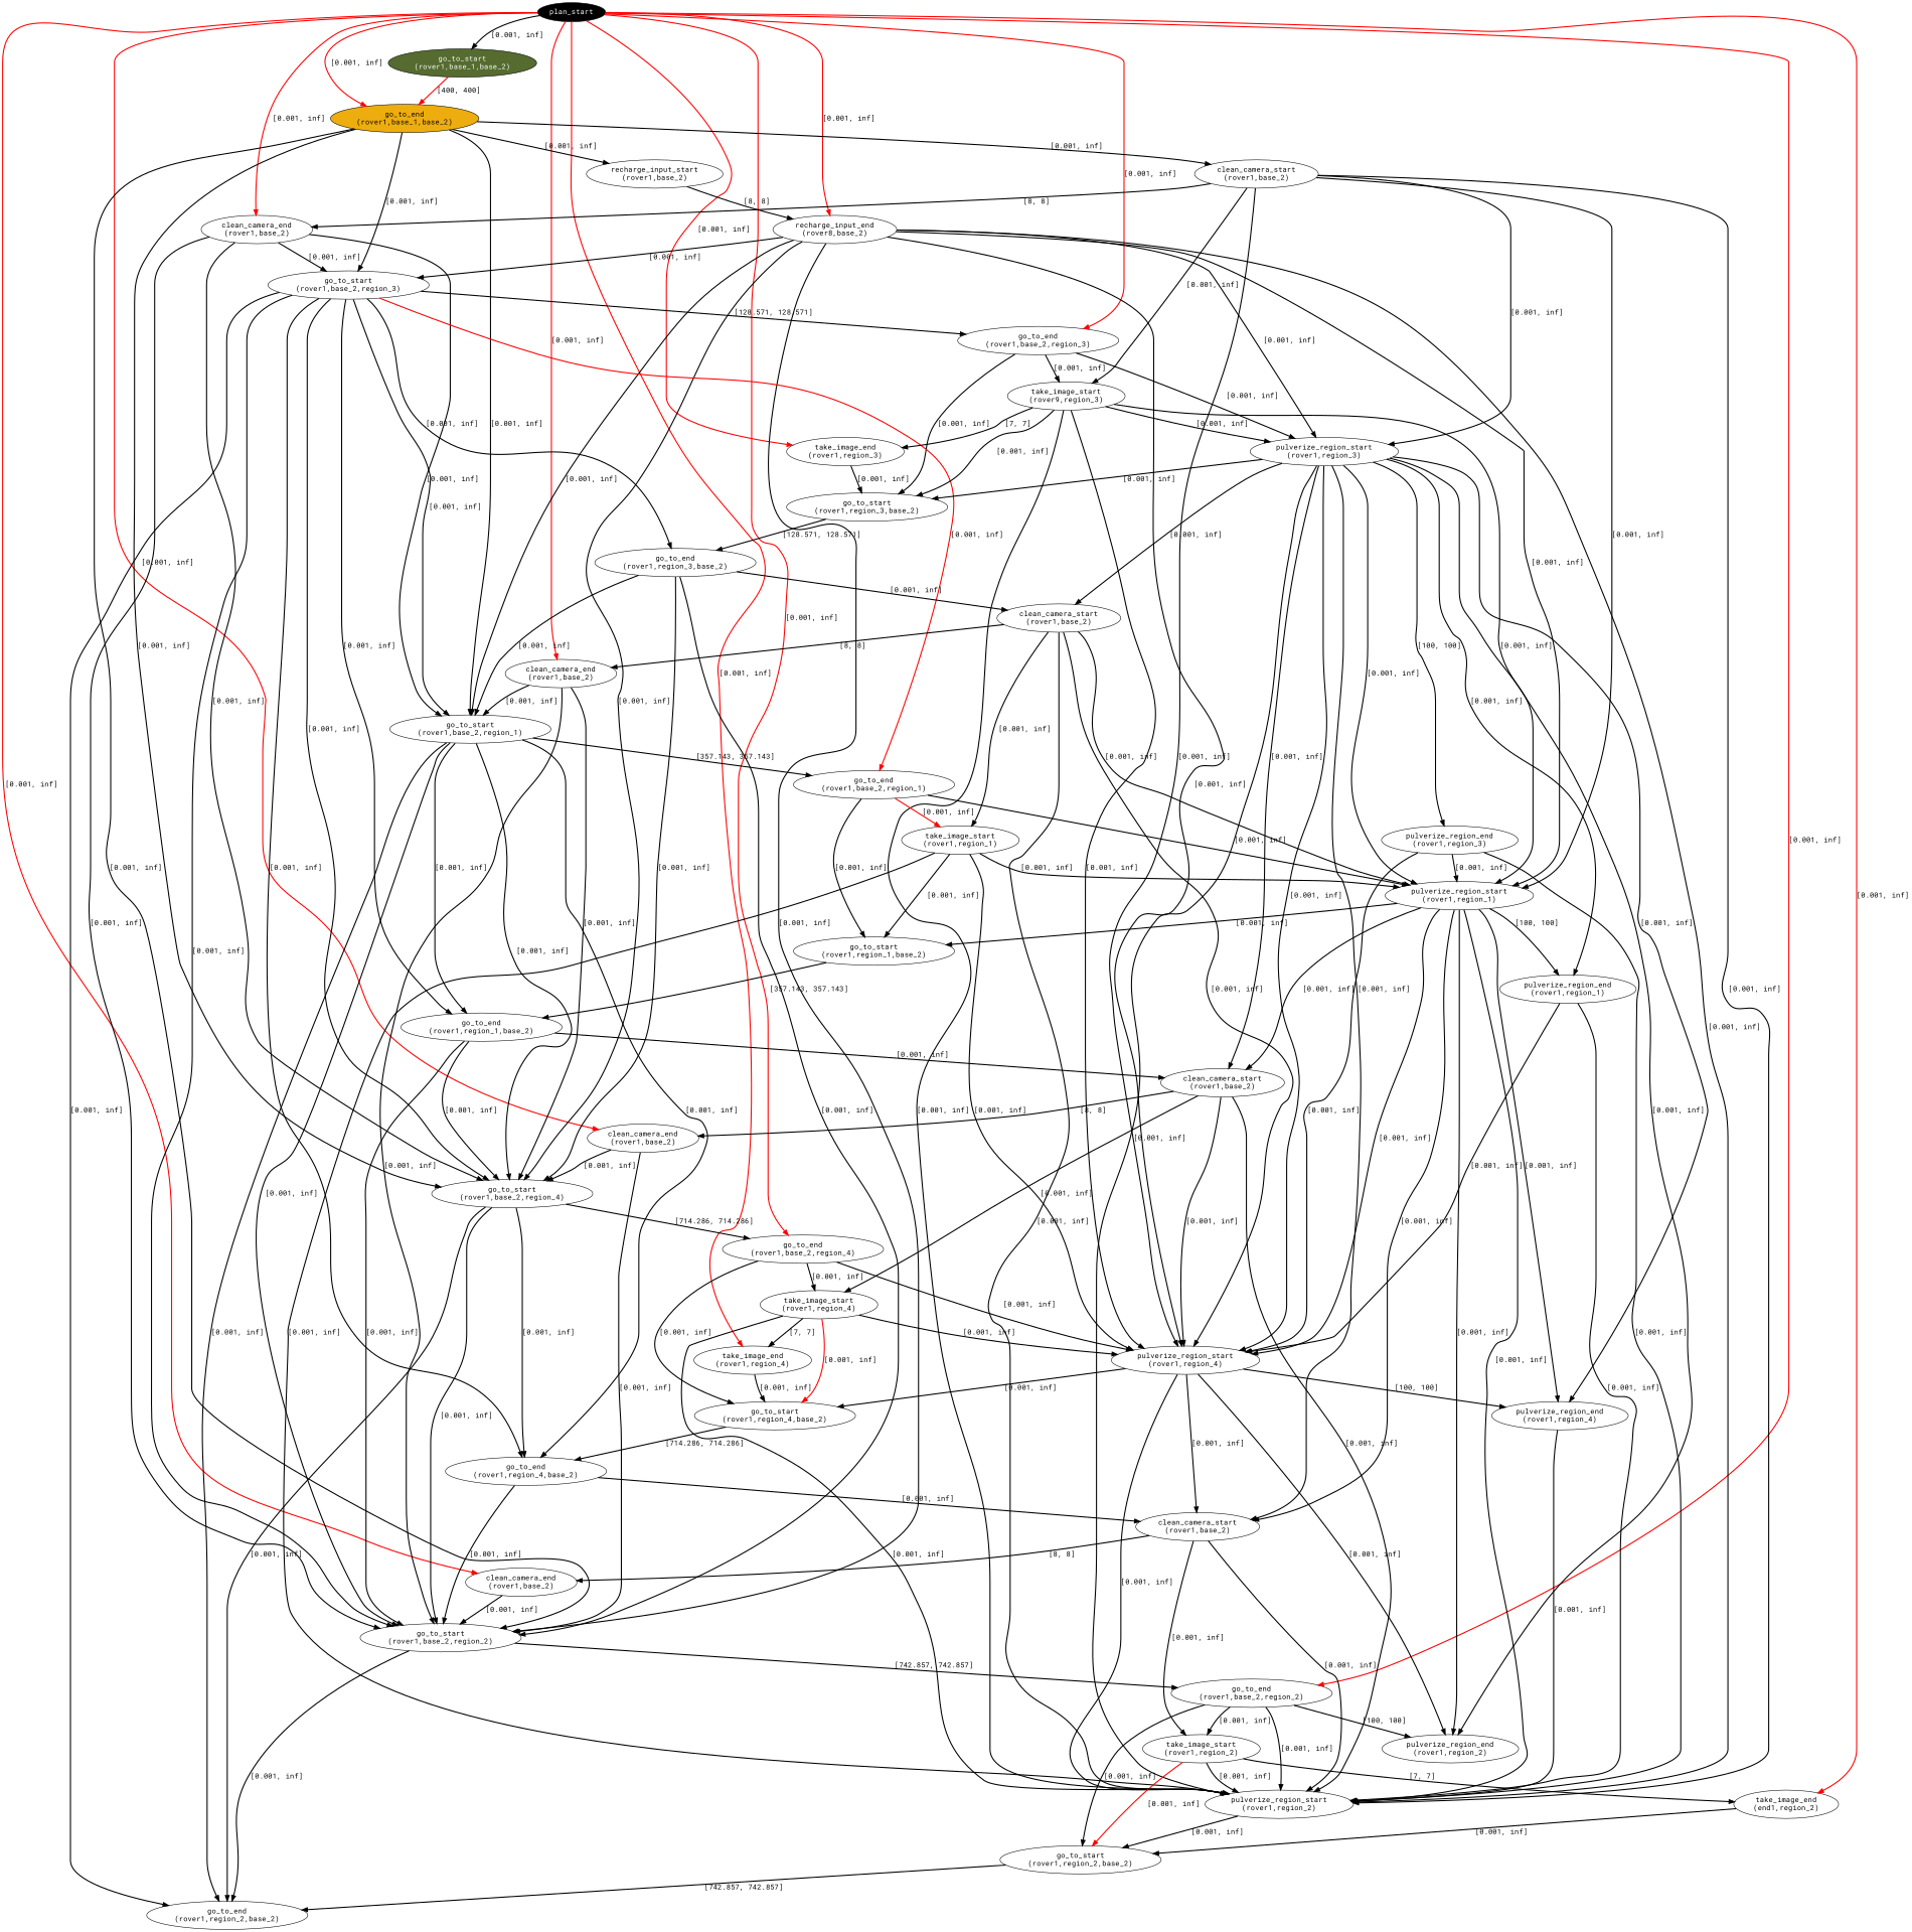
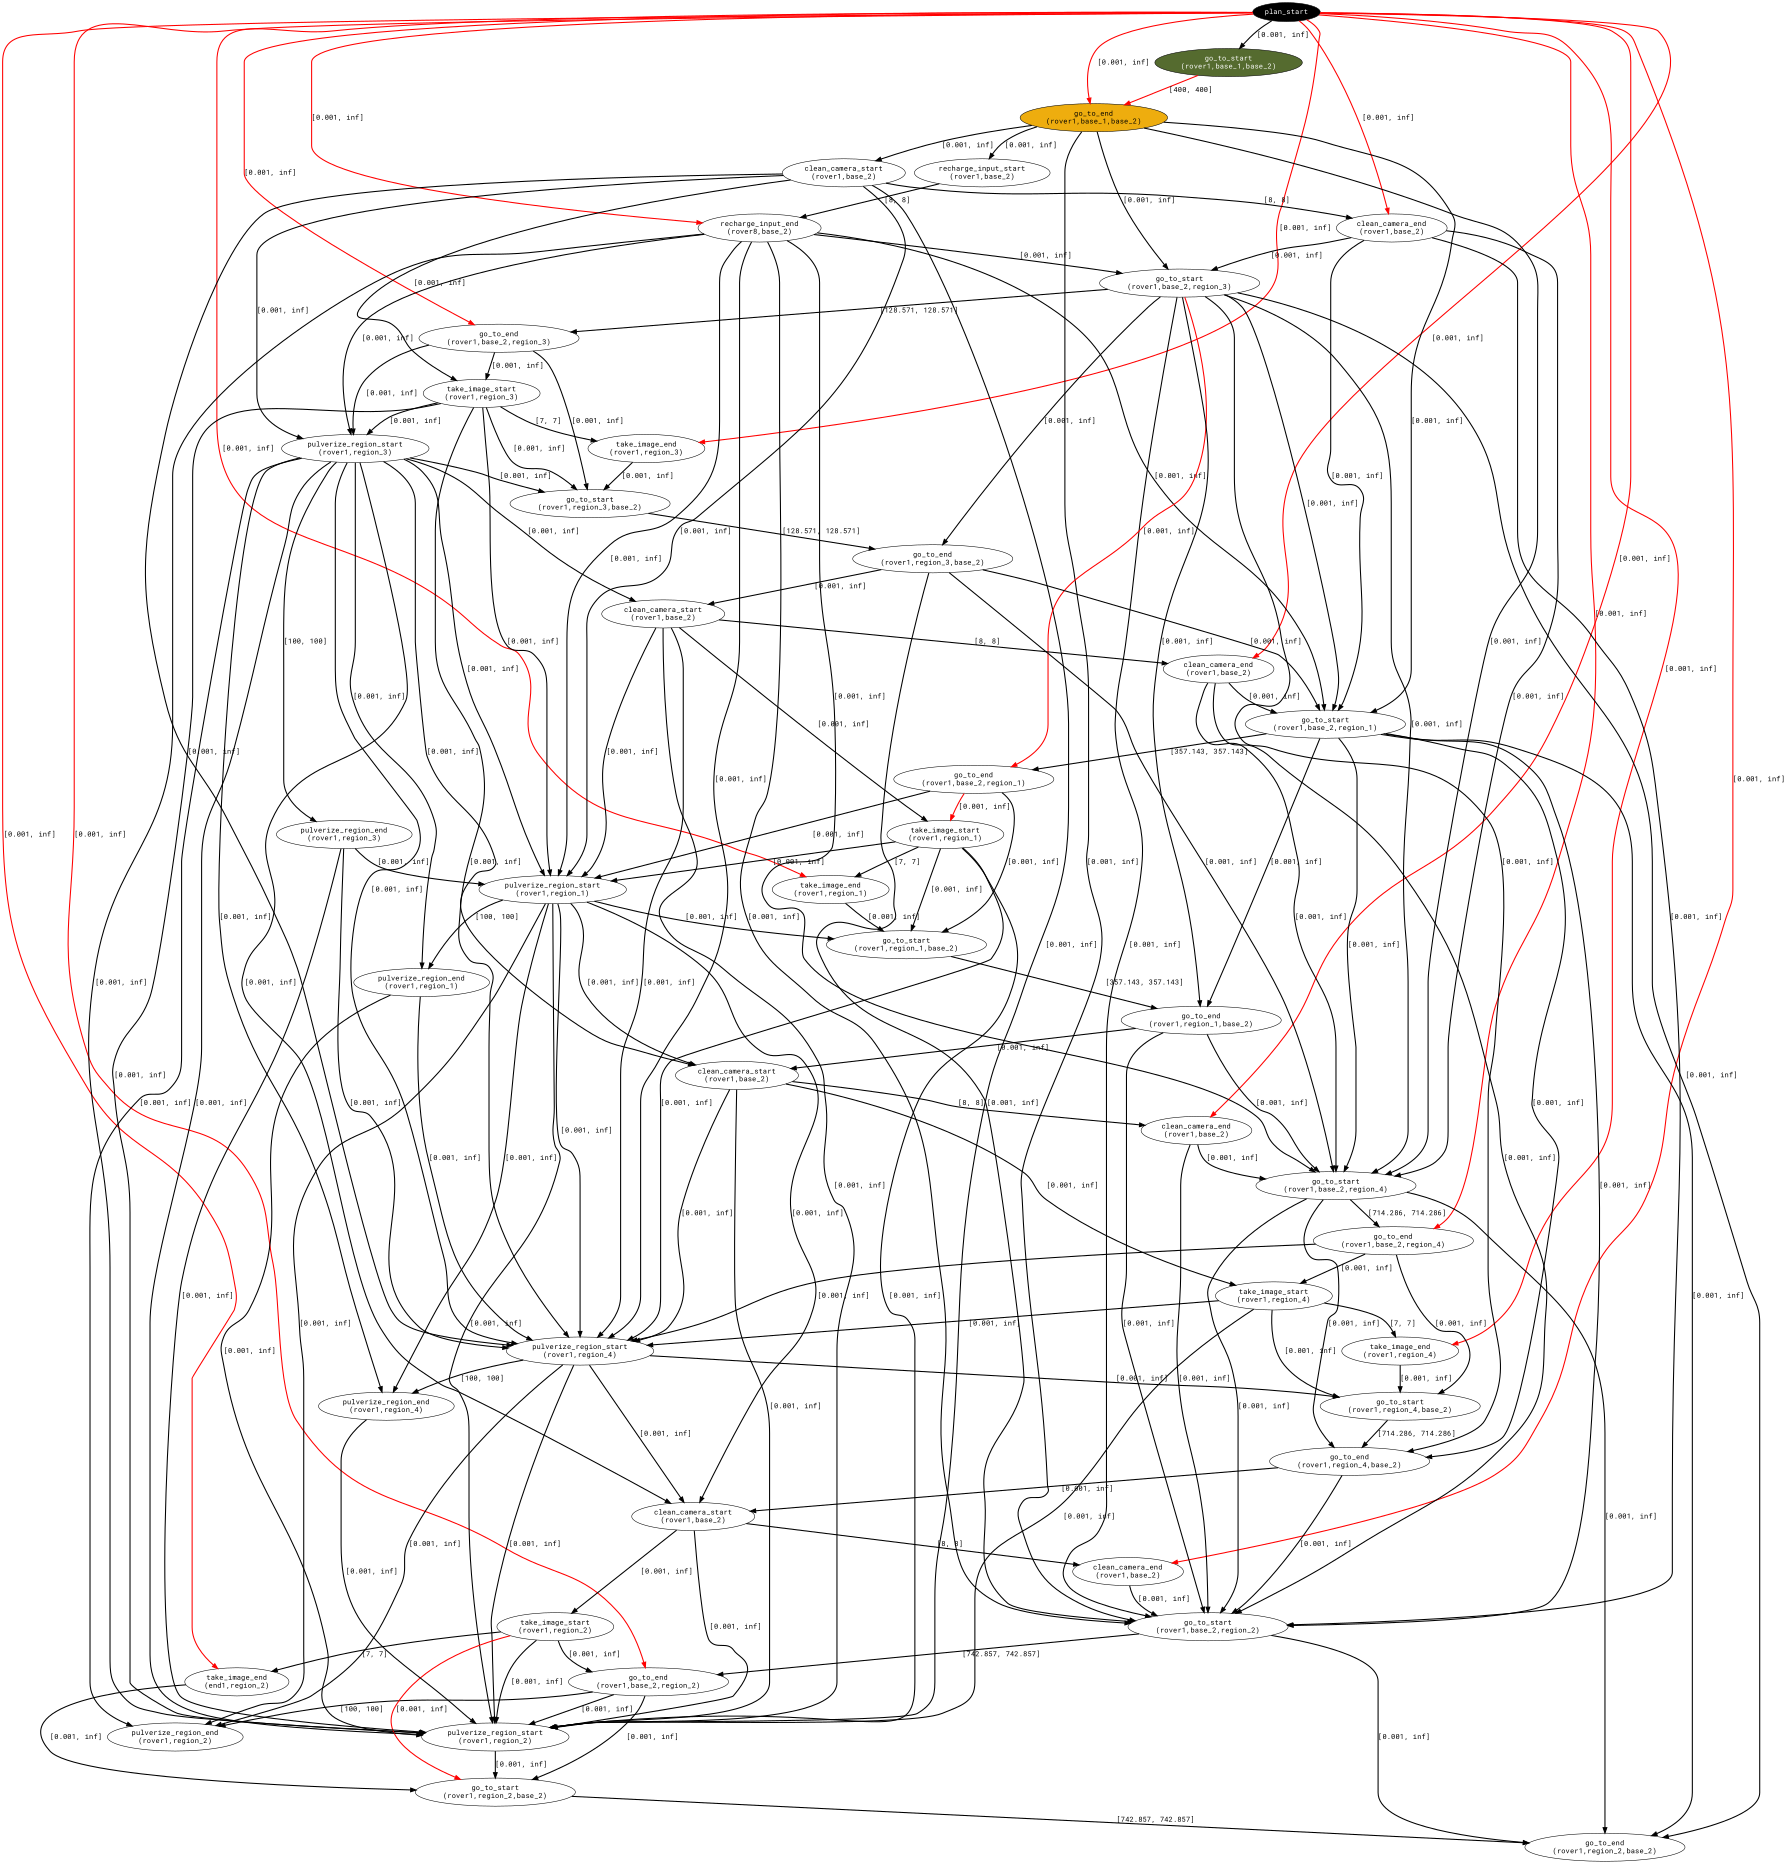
  digraph {
    fontname="Roboto Mono"
    node [fontname="Roboto Mono"]
    edge [color=black fontname="Roboto Mono" penwidth=2]
    n1 [fillcolor=black fontcolor=white label=plan_start style=filled]
    n2 [fillcolor=darkolivegreen fontcolor=white label="go_to_start\n(rover1,base_1,base_2)" style=filled]
    n3 [fillcolor=darkgoldenrod2 label="go_to_end\n(rover1,base_1,base_2)" style=filled]
    n4 [label="recharge_input_end\n(rover8,base_2)"]
    n5 [label="clean_camera_end\n(rover1,base_2)"]
    n6 [label="go_to_end\n(rover1,base_2,region_3)"]
    n7 [label="take_image_end\n(rover1,region_3)"]
    n8 [label="clean_camera_end\n(rover1,base_2)"]
+   n9 [label="take_image_end\n(rover1,region_1)"]
    n10 [label="clean_camera_end\n(rover1,base_2)"]
    n11 [label="go_to_end\n(rover1,base_2,region_4)"]
    n12 [label="take_image_end\n(rover1,region_4)"]
    n13 [label="clean_camera_end\n(rover1,base_2)"]
    n14 [label="go_to_end\n(rover1,base_2,region_2)"]
    n15 [label="take_image_end\n(end1,region_2)"]
    n16 [label="recharge_input_start\n(rover1,base_2)"]
    n17 [label="clean_camera_start\n(rover1,base_2)"]
    n18 [label="go_to_start\n(rover1,base_2,region_3)"]
    n19 [label="go_to_start\n(rover1,base_2,region_1)"]
    n20 [label="go_to_start\n(rover1,base_2,region_4)"]
    n21 [label="go_to_start\n(rover1,base_2,region_2)"]
    n22 [label="pulverize_region_start\n(rover1,region_3)"]
    n23 [label="pulverize_region_start\n(rover1,region_1)"]
    n24 [label="pulverize_region_start\n(rover1,region_4)"]
    n25 [label="pulverize_region_start\n(rover1,region_2)"]
-   n26 [label="take_image_start\n(rover9,region_3)"]
+   n26 [label="take_image_start\n(rover1,region_3)"]
    n27 [label="go_to_start\n(rover1,region_3,base_2)"]
    n28 [label="go_to_end\n(rover1,base_2,region_1)"]
    n29 [label="take_image_start\n(rover1,region_1)"]
    n30 [label="go_to_start\n(rover1,region_1,base_2)"]
    n31 [label="take_image_start\n(rover1,region_4)"]
    n32 [label="go_to_start\n(rover1,region_4,base_2)"]
    n33 [label="pulverize_region_end\n(rover1,region_2)"]
    n34 [label="take_image_start\n(rover1,region_2)"]
    n35 [label="go_to_start\n(rover1,region_2,base_2)"]
    n36 [label="go_to_end\n(rover1,region_3,base_2)"]
    n37 [label="go_to_end\n(rover1,region_1,base_2)"]
    n38 [label="go_to_end\n(rover1,region_4,base_2)"]
    n39 [label="go_to_end\n(rover1,region_2,base_2)"]
    n40 [label="pulverize_region_end\n(rover1,region_3)"]
    n41 [label="clean_camera_start\n(rover1,base_2)"]
    n42 [label="pulverize_region_end\n(rover1,region_1)"]
    n43 [label="clean_camera_start\n(rover1,base_2)"]
    n44 [label="pulverize_region_end\n(rover1,region_4)"]
    n45 [label="clean_camera_start\n(rover1,base_2)"]
    n1 -> n2 [label="[0.001, inf]"]
    n1 -> n3 [color=red label="[0.001, inf]"]
    n1 -> n4 [color=red label="[0.001, inf]"]
    n1 -> n5 [color=red label="[0.001, inf]"]
    n1 -> n6 [color=red label="[0.001, inf]"]
    n1 -> n7 [color=red label="[0.001, inf]"]
    n1 -> n8 [color=red label="[0.001, inf]"]
+   n1 -> n9 [color=red label="[0.001, inf]"]
    n1 -> n10 [color=red label="[0.001, inf]"]
    n1 -> n11 [color=red label="[0.001, inf]"]
    n1 -> n12 [color=red label="[0.001, inf]"]
    n1 -> n13 [color=red label="[0.001, inf]"]
    n1 -> n14 [color=red label="[0.001, inf]"]
    n1 -> n15 [color=red label="[0.001, inf]"]
    n2 -> n3 [color=red label="[400, 400]"]
    n3 -> n16 [label="[0.001, inf]"]
    n3 -> n17 [label="[0.001, inf]"]
    n3 -> n18 [label="[0.001, inf]"]
    n3 -> n19 [label="[0.001, inf]"]
    n3 -> n20 [label="[0.001, inf]"]
    n3 -> n21 [label="[0.001, inf]"]
    n4 -> n18 [label="[0.001, inf]"]
    n4 -> n19 [label="[0.001, inf]"]
    n4 -> n20 [label="[0.001, inf]"]
    n4 -> n21 [label="[0.001, inf]"]
    n4 -> n22 [label="[0.001, inf]"]
    n4 -> n23 [label="[0.001, inf]"]
    n4 -> n24 [label="[0.001, inf]"]
    n4 -> n25 [label="[0.001, inf]"]
    n5 -> n18 [label="[0.001, inf]"]
    n5 -> n19 [label="[0.001, inf]"]
    n5 -> n20 [label="[0.001, inf]"]
    n5 -> n21 [label="[0.001, inf]"]
    n6 -> n22 [label="[0.001, inf]"]
    n6 -> n26 [label="[0.001, inf]"]
    n6 -> n27 [label="[0.001, inf]"]
    n7 -> n27 [label="[0.001, inf]"]
    n8 -> n19 [label="[0.001, inf]"]
    n8 -> n20 [label="[0.001, inf]"]
    n8 -> n21 [label="[0.001, inf]"]
+   n9 -> n30 [label="[0.001, inf]"]
    n10 -> n20 [label="[0.001, inf]"]
    n10 -> n21 [label="[0.001, inf]"]
    n11 -> n24 [label="[0.001, inf]"]
    n11 -> n31 [label="[0.001, inf]"]
    n11 -> n32 [label="[0.001, inf]"]
    n12 -> n32 [label="[0.001, inf]"]
    n13 -> n21 [label="[0.001, inf]"]
    n14 -> n25 [label="[0.001, inf]"]
    n14 -> n33 [label="[100, 100]"]
-   n14 -> n34 [label="[0.001, inf]"]
+   n34 -> n14 [label="[0.001, inf]"]
    n14 -> n35 [label="[0.001, inf]"]
    n15 -> n35 [label="[0.001, inf]"]
    n16 -> n4 [label="[8, 8]"]
    n17 -> n5 [label="[8, 8]"]
    n17 -> n22 [label="[0.001, inf]"]
    n17 -> n23 [label="[0.001, inf]"]
    n17 -> n24 [label="[0.001, inf]"]
    n17 -> n25 [label="[0.001, inf]"]
    n17 -> n26 [label="[0.001, inf]"]
    n18 -> n6 [label="[128.571, 128.571]"]
    n18 -> n19 [label="[0.001, inf]"]
    n18 -> n20 [label="[0.001, inf]"]
    n18 -> n21 [label="[0.001, inf]"]
    n18 -> n28 [color=red label="[0.001, inf]"]
    n18 -> n36 [label="[0.001, inf]"]
    n18 -> n37 [label="[0.001, inf]"]
    n18 -> n38 [label="[0.001, inf]"]
    n18 -> n39 [label="[0.001, inf]"]
    n19 -> n20 [label="[0.001, inf]"]
    n19 -> n21 [label="[0.001, inf]"]
    n19 -> n28 [label="[357.143, 357.143]"]
    n19 -> n37 [label="[0.001, inf]"]
    n19 -> n38 [label="[0.001, inf]"]
    n19 -> n39 [label="[0.001, inf]"]
    n20 -> n11 [label="[714.286, 714.286]"]
    n20 -> n21 [label="[0.001, inf]"]
    n20 -> n38 [label="[0.001, inf]"]
    n20 -> n39 [label="[0.001, inf]"]
    n21 -> n14 [label="[742.857, 742.857]"]
    n21 -> n39 [label="[0.001, inf]"]
    n22 -> n23 [label="[0.001, inf]"]
    n22 -> n24 [label="[0.001, inf]"]
    n22 -> n25 [label="[0.001, inf]"]
    n22 -> n27 [label="[0.001, inf]"]
    n22 -> n33 [label="[0.001, inf]"]
    n22 -> n40 [label="[100, 100]"]
    n22 -> n41 [label="[0.001, inf]"]
    n22 -> n42 [label="[0.001, inf]"]
    n22 -> n43 [label="[0.001, inf]"]
    n22 -> n44 [label="[0.001, inf]"]
    n22 -> n45 [label="[0.001, inf]"]
    n23 -> n24 [label="[0.001, inf]"]
    n23 -> n25 [label="[0.001, inf]"]
    n23 -> n30 [label="[0.001, inf]"]
    n23 -> n33 [label="[0.001, inf]"]
    n23 -> n42 [label="[100, 100]"]
    n23 -> n43 [label="[0.001, inf]"]
    n23 -> n44 [label="[0.001, inf]"]
    n23 -> n45 [label="[0.001, inf]"]
    n24 -> n25 [label="[0.001, inf]"]
    n24 -> n32 [label="[0.001, inf]"]
    n24 -> n33 [label="[0.001, inf]"]
    n24 -> n44 [label="[100, 100]"]
    n24 -> n45 [label="[0.001, inf]"]
    n25 -> n35 [label="[0.001, inf]"]
    n26 -> n7 [label="[7, 7]"]
    n26 -> n22 [label="[0.001, inf]"]
    n26 -> n23 [label="[0.001, inf]"]
    n26 -> n24 [label="[0.001, inf]"]
    n26 -> n25 [label="[0.001, inf]"]
    n26 -> n27 [label="[0.001, inf]"]
    n27 -> n36 [label="[128.571, 128.571]"]
    n28 -> n23 [label="[0.001, inf]"]
    n28 -> n29 [color=red label="[0.001, inf]"]
    n28 -> n30 [label="[0.001, inf]"]
+   n29 -> n9 [label="[7, 7]"]
    n29 -> n23 [label="[0.001, inf]"]
    n29 -> n24 [label="[0.001, inf]"]
    n29 -> n25 [label="[0.001, inf]"]
    n29 -> n30 [label="[0.001, inf]"]
    n30 -> n37 [label="[357.143, 357.143]"]
    n31 -> n12 [label="[7, 7]"]
    n31 -> n24 [label="[0.001, inf]"]
    n31 -> n25 [label="[0.001, inf]"]
-   n31 -> n32 [color=red label="[0.001, inf]"]
+   n31 -> n32 [label="[0.001, inf]"]
    n32 -> n38 [label="[714.286, 714.286]"]
    n34 -> n15 [label="[7, 7]"]
    n34 -> n25 [label="[0.001, inf]"]
    n34 -> n35 [color=red label="[0.001, inf]"]
    n35 -> n39 [label="[742.857, 742.857]"]
    n36 -> n19 [label="[0.001, inf]"]
    n36 -> n20 [label="[0.001, inf]"]
    n36 -> n21 [label="[0.001, inf]"]
    n36 -> n41 [label="[0.001, inf]"]
    n37 -> n20 [label="[0.001, inf]"]
    n37 -> n21 [label="[0.001, inf]"]
    n37 -> n43 [label="[0.001, inf]"]
    n38 -> n21 [label="[0.001, inf]"]
    n38 -> n45 [label="[0.001, inf]"]
    n40 -> n23 [label="[0.001, inf]"]
    n40 -> n24 [label="[0.001, inf]"]
    n40 -> n25 [label="[0.001, inf]"]
    n41 -> n8 [label="[8, 8]"]
    n41 -> n23 [label="[0.001, inf]"]
    n41 -> n24 [label="[0.001, inf]"]
    n41 -> n25 [label="[0.001, inf]"]
    n41 -> n29 [label="[0.001, inf]"]
    n42 -> n24 [label="[0.001, inf]"]
    n42 -> n25 [label="[0.001, inf]"]
    n43 -> n10 [label="[8, 8]"]
    n43 -> n24 [label="[0.001, inf]"]
    n43 -> n25 [label="[0.001, inf]"]
    n43 -> n31 [label="[0.001, inf]"]
    n44 -> n25 [label="[0.001, inf]"]
    n45 -> n13 [label="[8, 8]"]
    n45 -> n25 [label="[0.001, inf]"]
    n45 -> n34 [label="[0.001, inf]"]
  }
